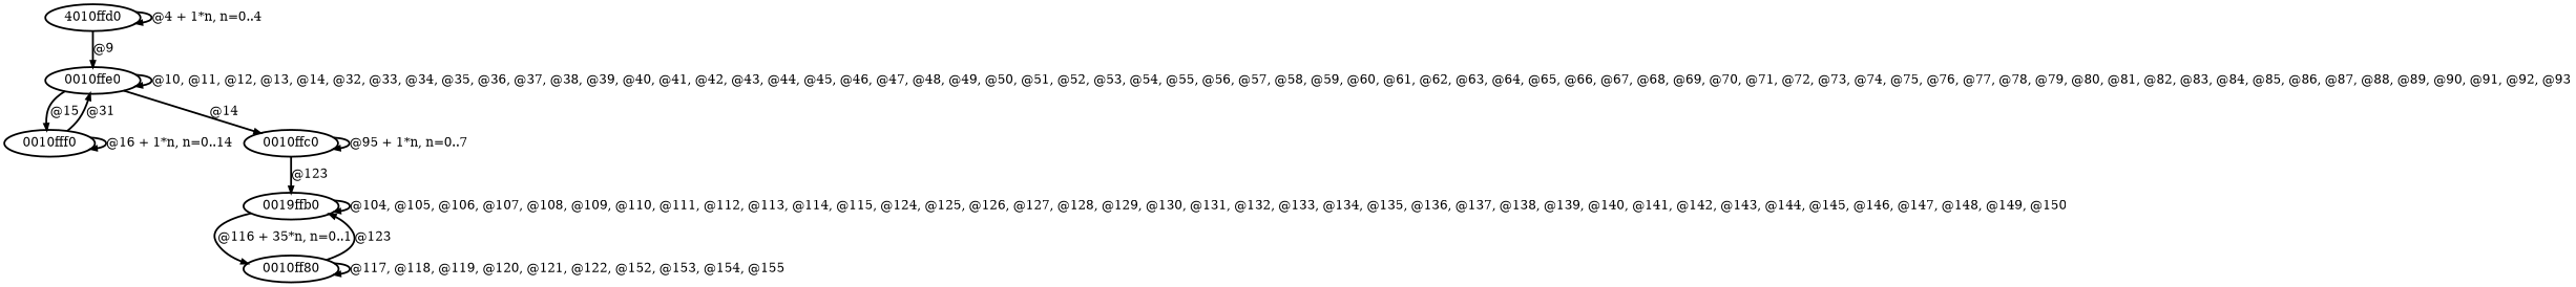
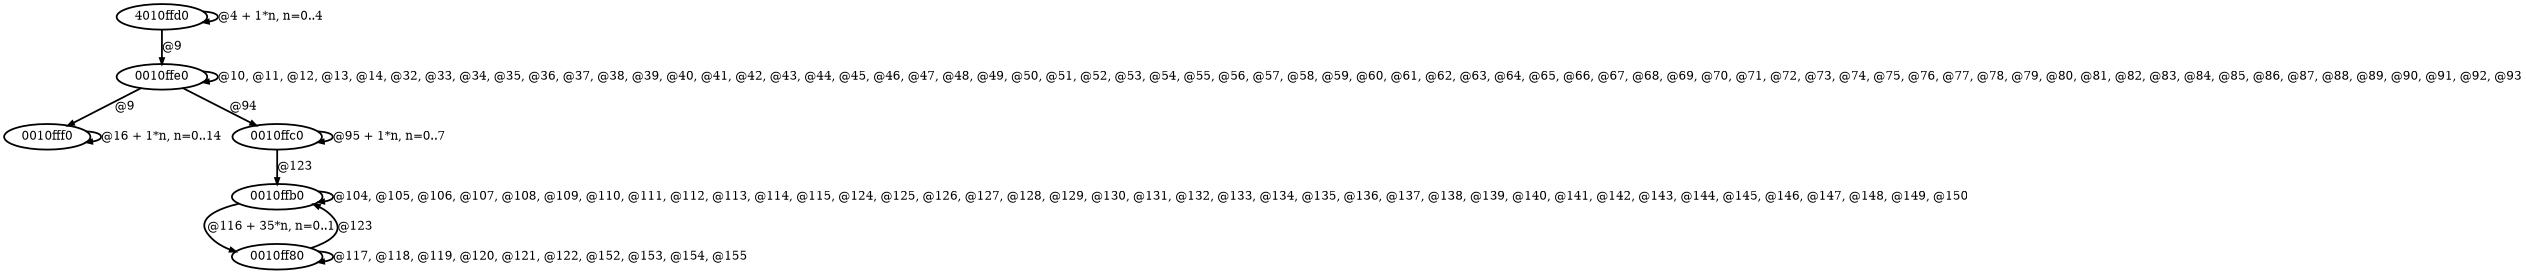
  digraph {
    node [fontsize=20 penwidth=3 shape=oval style=rounded]
    edge [arrowsize=1 color=black fontsize=20 penwidth=3 style=bold]
    n1 [label="4010ffd0"]
    "0010ffe0"
    "0010fff0"
    "0010ffc0"
-   "0010ffb0" [label="0019ffb0"]
+   "0010ffb0"
    "0010ff80"
    n1 -> n1 [label="@4 + 1*n, n=0..4"]
    n1 -> "0010ffe0" [label="@9"]
    "0010ffe0" -> "0010ffe0" [label="@10, @11, @12, @13, @14, @32, @33, @34, @35, @36, @37, @38, @39, @40, @41, @42, @43, @44, @45, @46, @47, @48, @49, @50, @51, @52, @53, @54, @55, @56, @57, @58, @59, @60, @61, @62, @63, @64, @65, @66, @67, @68, @69, @70, @71, @72, @73, @74, @75, @76, @77, @78, @79, @80, @81, @82, @83, @84, @85, @86, @87, @88, @89, @90, @91, @92, @93"]
-   "0010ffe0" -> "0010fff0" [label="@15"]
-   "0010ffe0" -> "0010ffc0" [label="@14"]
-   "0010fff0" -> "0010ffe0" [label="@31"]
+   "0010ffe0" -> "0010fff0" [label="@9"]
+   "0010ffe0" -> "0010ffc0" [label="@94"]
    "0010fff0" -> "0010fff0" [label="@16 + 1*n, n=0..14"]
    "0010ffc0" -> "0010ffc0" [label="@95 + 1*n, n=0..7"]
    "0010ffc0" -> "0010ffb0" [label="@123"]
    "0010ffb0" -> "0010ffb0" [label="@104, @105, @106, @107, @108, @109, @110, @111, @112, @113, @114, @115, @124, @125, @126, @127, @128, @129, @130, @131, @132, @133, @134, @135, @136, @137, @138, @139, @140, @141, @142, @143, @144, @145, @146, @147, @148, @149, @150"]
    "0010ffb0" -> "0010ff80" [label="@116 + 35*n, n=0..1"]
    "0010ff80" -> "0010ffb0" [label="@123"]
    "0010ff80" -> "0010ff80" [label="@117, @118, @119, @120, @121, @122, @152, @153, @154, @155"]
  }
